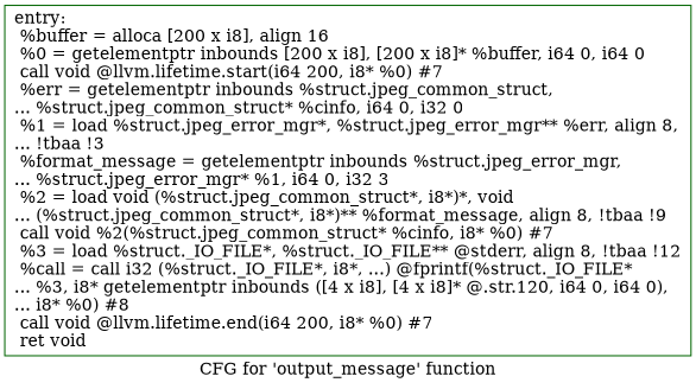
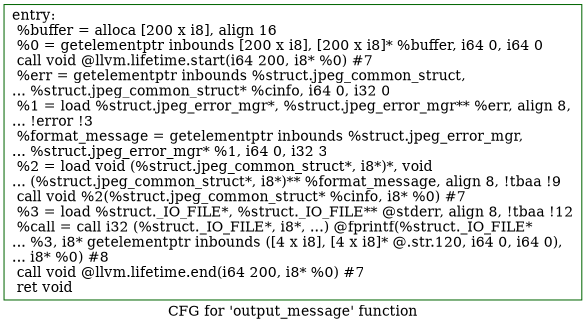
  digraph {
    label="CFG for 'output_message' function"
    rankdir=LR
-   n1 [label="{entry:\l  %buffer = alloca [200 x i8], align 16\l  %0 = getelementptr inbounds [200 x i8], [200 x i8]* %buffer, i64 0, i64 0\l  call void @llvm.lifetime.start(i64 200, i8* %0) #7\l  %err = getelementptr inbounds %struct.jpeg_common_struct,\l... %struct.jpeg_common_struct* %cinfo, i64 0, i32 0\l  %1 = load %struct.jpeg_error_mgr*, %struct.jpeg_error_mgr** %err, align 8,\l... !tbaa !3\l  %format_message = getelementptr inbounds %struct.jpeg_error_mgr,\l... %struct.jpeg_error_mgr* %1, i64 0, i32 3\l  %2 = load void (%struct.jpeg_common_struct*, i8*)*, void\l... (%struct.jpeg_common_struct*, i8*)** %format_message, align 8, !tbaa !9\l  call void %2(%struct.jpeg_common_struct* %cinfo, i8* %0) #7\l  %3 = load %struct._IO_FILE*, %struct._IO_FILE** @stderr, align 8, !tbaa !12\l  %call = call i32 (%struct._IO_FILE*, i8*, ...) @fprintf(%struct._IO_FILE*\l... %3, i8* getelementptr inbounds ([4 x i8], [4 x i8]* @.str.120, i64 0, i64 0),\l... i8* %0) #8\l  call void @llvm.lifetime.end(i64 200, i8* %0) #7\l  ret void\l}" shape=record color=darkgreen]
+   n1 [label="{entry:\l  %buffer = alloca [200 x i8], align 16\l  %0 = getelementptr inbounds [200 x i8], [200 x i8]* %buffer, i64 0, i64 0\l  call void @llvm.lifetime.start(i64 200, i8* %0) #7\l  %err = getelementptr inbounds %struct.jpeg_common_struct,\l... %struct.jpeg_common_struct* %cinfo, i64 0, i32 0\l  %1 = load %struct.jpeg_error_mgr*, %struct.jpeg_error_mgr** %err, align 8,\l... !error !3\l  %format_message = getelementptr inbounds %struct.jpeg_error_mgr,\l... %struct.jpeg_error_mgr* %1, i64 0, i32 3\l  %2 = load void (%struct.jpeg_common_struct*, i8*)*, void\l... (%struct.jpeg_common_struct*, i8*)** %format_message, align 8, !tbaa !9\l  call void %2(%struct.jpeg_common_struct* %cinfo, i8* %0) #7\l  %3 = load %struct._IO_FILE*, %struct._IO_FILE** @stderr, align 8, !tbaa !12\l  %call = call i32 (%struct._IO_FILE*, i8*, ...) @fprintf(%struct._IO_FILE*\l... %3, i8* getelementptr inbounds ([4 x i8], [4 x i8]* @.str.120, i64 0, i64 0),\l... i8* %0) #8\l  call void @llvm.lifetime.end(i64 200, i8* %0) #7\l  ret void\l}" shape=record color=darkgreen]
  }
